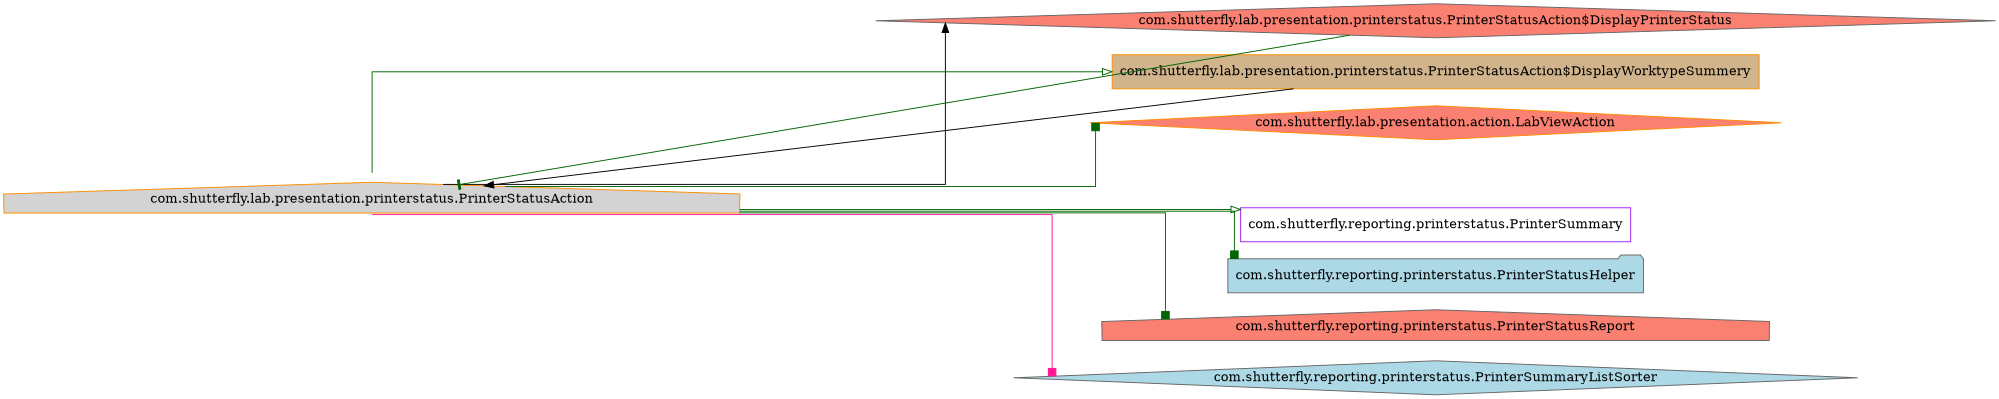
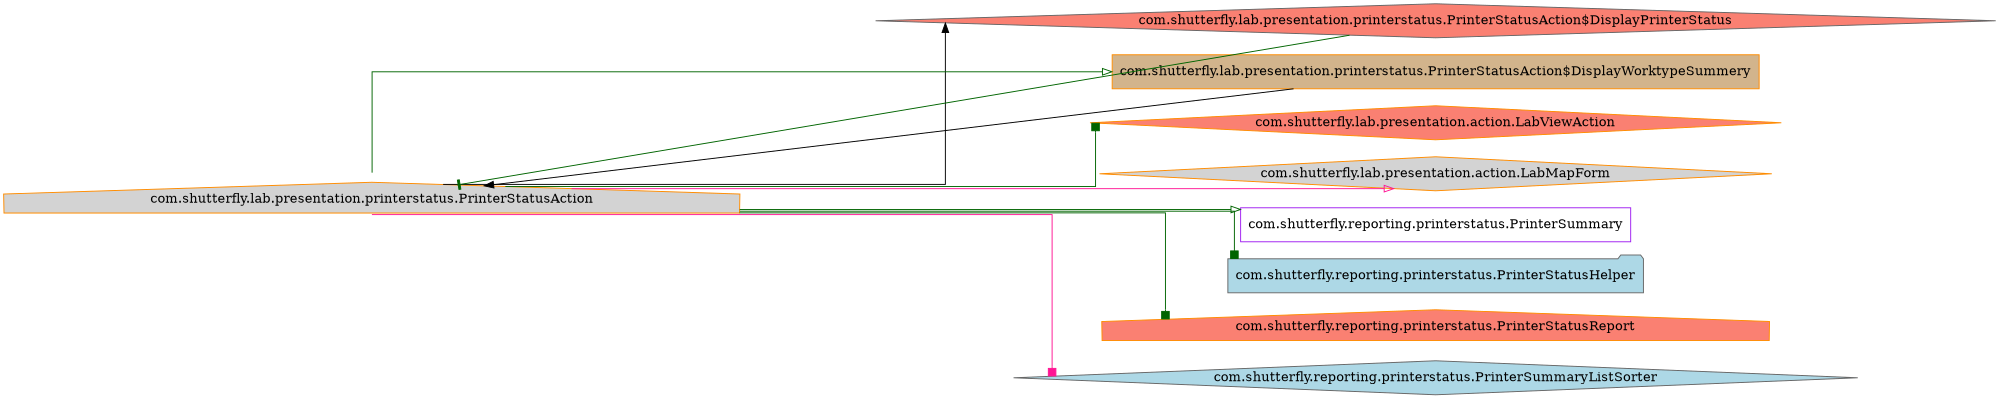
  digraph {
    concentrate=true
    rankdir=LR
    ranksep=2.0
    splines=ortho
    node [color=darkorange fillcolor=salmon shape=diamond style=filled]
    edge [arrowhead=box color=darkgreen]
    "com.shutterfly.lab.presentation.printerstatus.PrinterStatusAction" [fillcolor=lightgrey shape=house]
    "com.shutterfly.lab.presentation.printerstatus.PrinterStatusAction$DisplayPrinterStatus" [color=gray40]
    "com.shutterfly.lab.presentation.printerstatus.PrinterStatusAction$DisplayWorktypeSummery" [fillcolor=tan shape=box]
    "com.shutterfly.lab.presentation.action.LabViewAction"
+   "com.shutterfly.lab.presentation.action.LabMapForm" [fillcolor=lightgrey]
    "com.shutterfly.reporting.printerstatus.PrinterSummary" [color=purple fillcolor=white shape=box]
    "com.shutterfly.reporting.printerstatus.PrinterStatusHelper" [color=gray40 fillcolor=lightblue shape=folder]
-   "com.shutterfly.reporting.printerstatus.PrinterStatusReport" [color=gray40 shape=house]
+   "com.shutterfly.reporting.printerstatus.PrinterStatusReport" [shape=house]
    "com.shutterfly.reporting.printerstatus.PrinterSummaryListSorter" [color=gray40 fillcolor=lightblue]
    "com.shutterfly.lab.presentation.printerstatus.PrinterStatusAction" -> "com.shutterfly.lab.presentation.printerstatus.PrinterStatusAction$DisplayPrinterStatus" [arrowhead="" color=""]
    "com.shutterfly.lab.presentation.printerstatus.PrinterStatusAction" -> "com.shutterfly.lab.presentation.printerstatus.PrinterStatusAction$DisplayWorktypeSummery" [arrowhead=onormal]
    "com.shutterfly.lab.presentation.printerstatus.PrinterStatusAction" -> "com.shutterfly.lab.presentation.action.LabViewAction"
+   "com.shutterfly.lab.presentation.printerstatus.PrinterStatusAction" -> "com.shutterfly.lab.presentation.action.LabMapForm" [arrowhead=onormal color=deeppink]
    "com.shutterfly.lab.presentation.printerstatus.PrinterStatusAction" -> "com.shutterfly.reporting.printerstatus.PrinterSummary" [arrowhead=onormal]
    "com.shutterfly.lab.presentation.printerstatus.PrinterStatusAction" -> "com.shutterfly.reporting.printerstatus.PrinterStatusHelper"
    "com.shutterfly.lab.presentation.printerstatus.PrinterStatusAction" -> "com.shutterfly.reporting.printerstatus.PrinterStatusReport"
    "com.shutterfly.lab.presentation.printerstatus.PrinterStatusAction" -> "com.shutterfly.reporting.printerstatus.PrinterSummaryListSorter" [color=deeppink]
    "com.shutterfly.lab.presentation.printerstatus.PrinterStatusAction$DisplayPrinterStatus" -> "com.shutterfly.lab.presentation.printerstatus.PrinterStatusAction" [arrowhead=tee]
    "com.shutterfly.lab.presentation.printerstatus.PrinterStatusAction$DisplayWorktypeSummery" -> "com.shutterfly.lab.presentation.printerstatus.PrinterStatusAction" [arrowhead="" color=""]
  }
